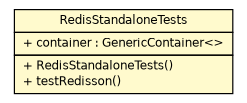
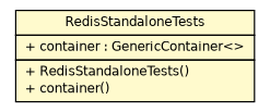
  digraph {
    nodesep=0.25
    ranksep=0.5
-   n1 [fontcolor=black fontname=Helvetica fontsize=10.0 label=<<table title="top.infra.cloudready.test.RedisStandaloneTests" border="0" cellborder="1" cellspacing="0" cellpadding="2" port="p" bgcolor="lemonChiffon" href="./RedisStandaloneTests.html"> 		<tr><td><table border="0" cellspacing="0" cellpadding="1"> <tr><td align="center" balign="center"> RedisStandaloneTests </td></tr> 		</table></td></tr> 		<tr><td><table border="0" cellspacing="0" cellpadding="1"> <tr><td align="left" balign="left"> + container : GenericContainer&lt;&gt; </td></tr> 		</table></td></tr> 		<tr><td><table border="0" cellspacing="0" cellpadding="1"> <tr><td align="left" balign="left"> + RedisStandaloneTests() </td></tr> <tr><td align="left" balign="left"> + testRedisson() </td></tr> 		</table></td></tr> 		</table>> shape=plaintext]
+   n1 [fontcolor=black fontname=Helvetica fontsize=10.0 label=<<table title="top.infra.cloudready.test.RedisStandaloneTests" border="0" cellborder="1" cellspacing="0" cellpadding="2" port="p" bgcolor="lemonChiffon" href="./RedisStandaloneTests.html"> 		<tr><td><table border="0" cellspacing="0" cellpadding="1"> <tr><td align="center" balign="center"> RedisStandaloneTests </td></tr> 		</table></td></tr> 		<tr><td><table border="0" cellspacing="0" cellpadding="1"> <tr><td align="left" balign="left"> + container : GenericContainer&lt;&gt; </td></tr> 		</table></td></tr> 		<tr><td><table border="0" cellspacing="0" cellpadding="1"> <tr><td align="left" balign="left"> + RedisStandaloneTests() </td></tr> <tr><td align="left" balign="left"> + container() </td></tr> 		</table></td></tr> 		</table>> shape=plaintext]
  }
